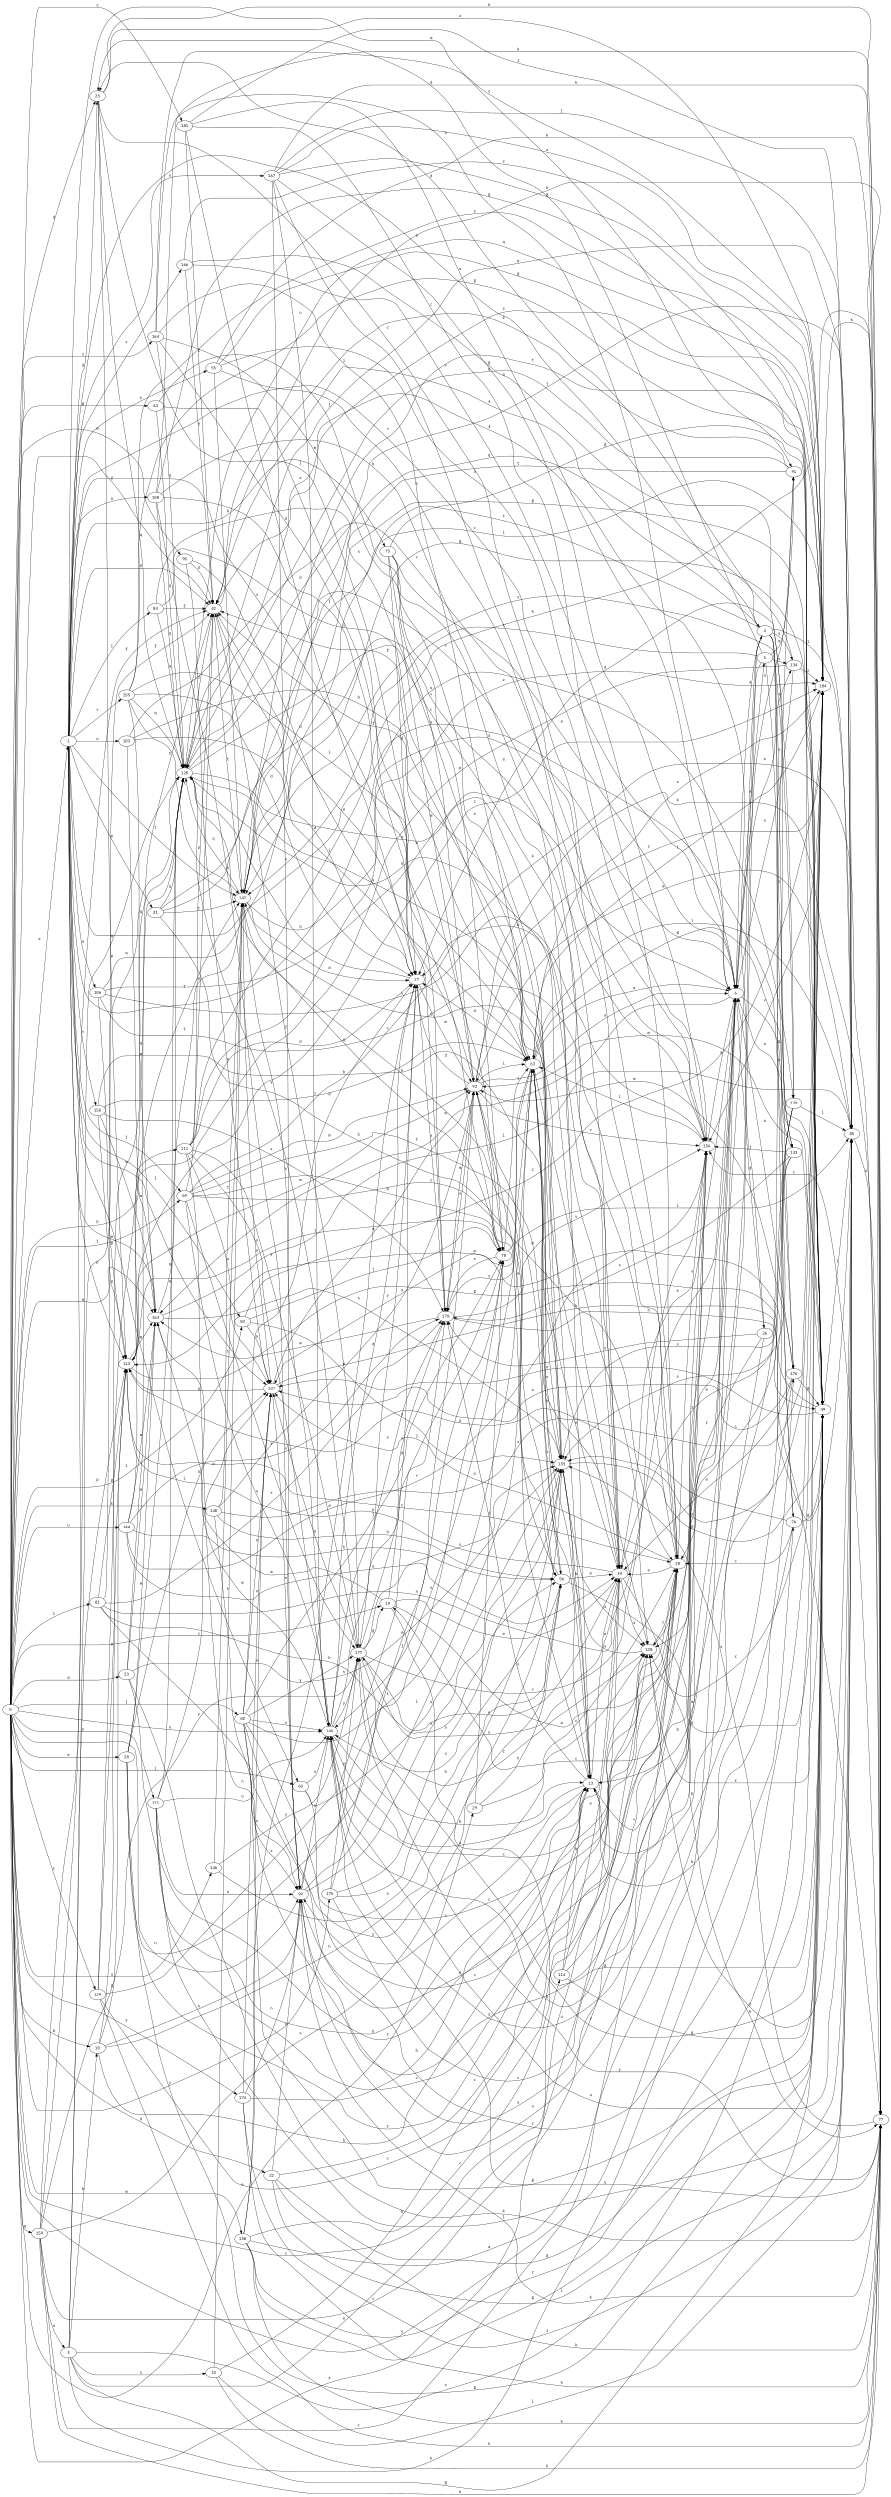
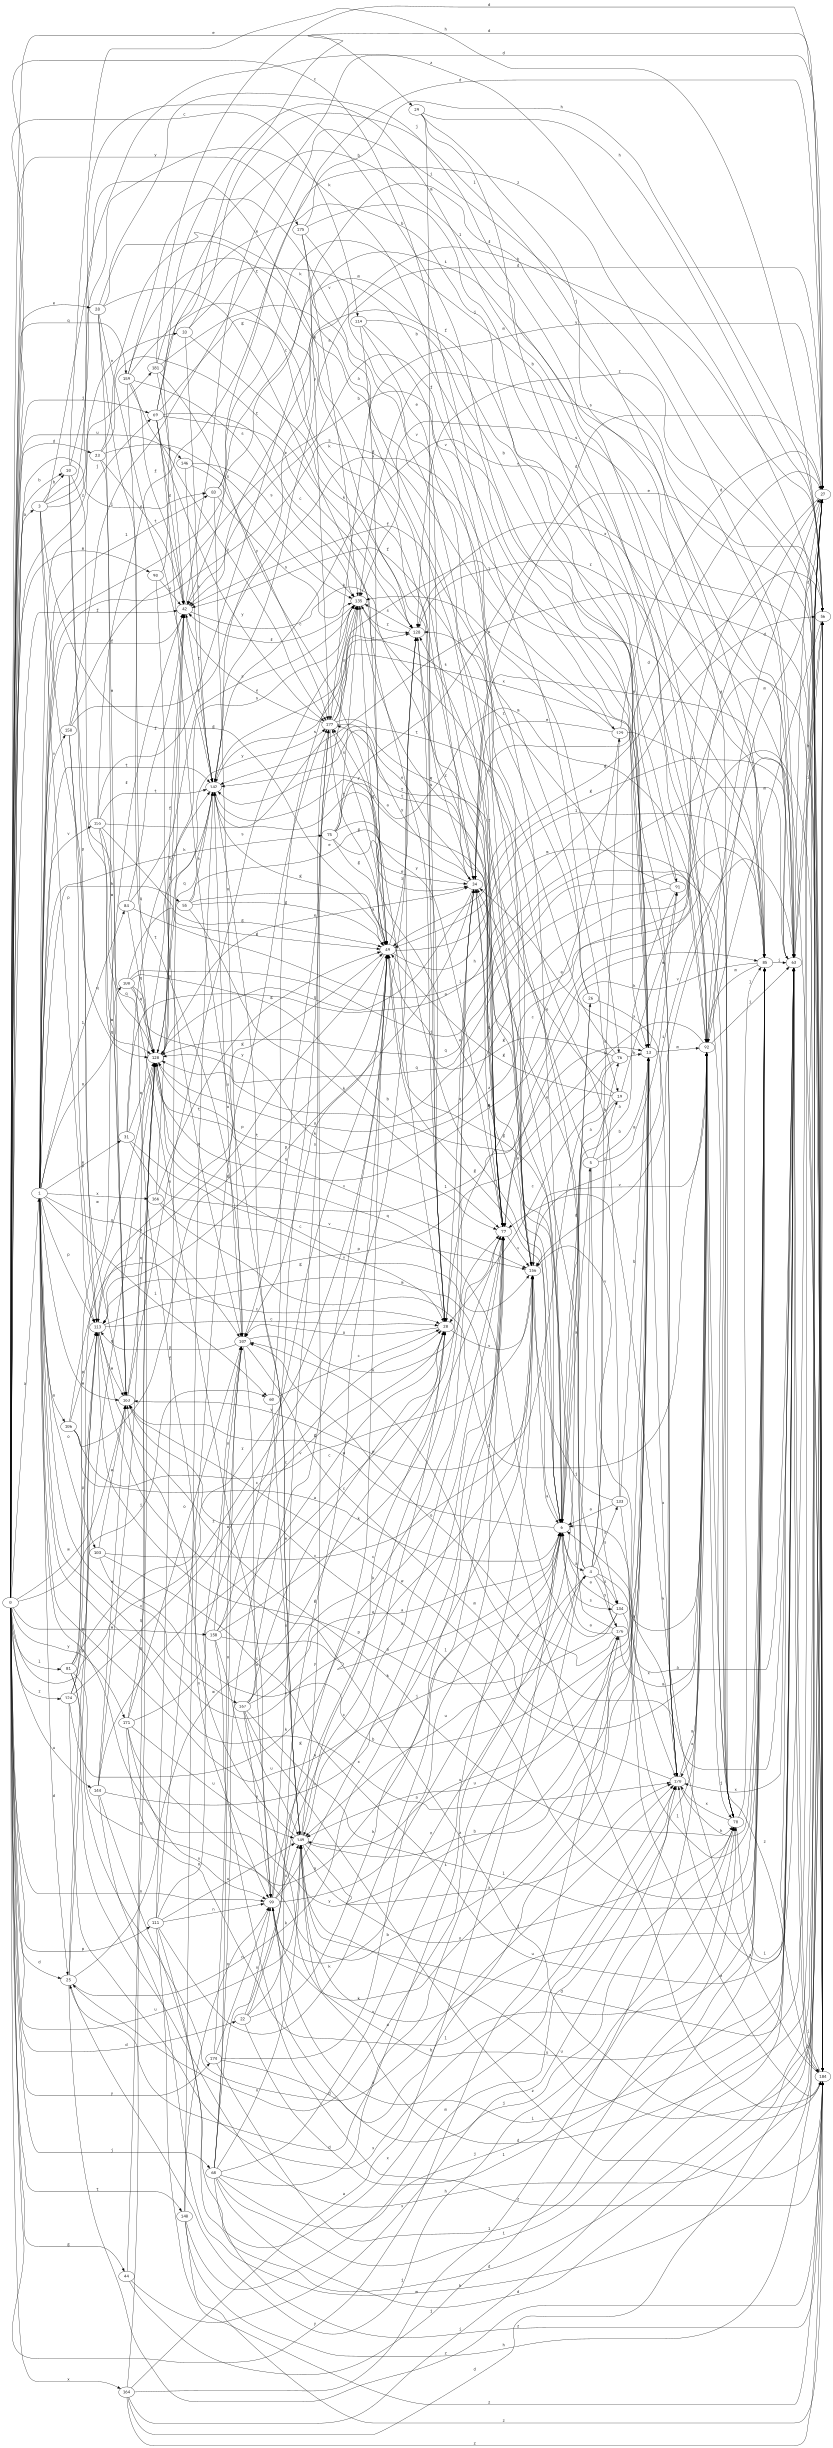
  strict digraph {
    fontname="IBM Plex Mono"
    rankdir=LR
    node [fontname="IBM Plex Mono"]
    edge [fontname="IBM Plex Mono"]
    0
    1
    3
    10
    19
    22
    23
    25
    28
    29
    42
    44
    60
    68
    69
    81
    83
    90
    99
    111
    114
    n22 [label=159]
    124
    128
    140
    144
    146
    149
    158
    163
    164
    171
    174
    175
    176
    181
    4
    31
    55
    75
    84
    91
    100
    103
    106
    107
    113
    129
    142
    150
    155
    156
    166
    167
    170
    33
    34
    49
    76
    120
    184
    13
    56
    6
    27
    20
    85
    77
    135
    70
    177
    63
    92
    133
    134
    5
    26
    0 -> 1 [label=a]
-   n22 -> 3 [label=a]
+   0 -> 3 [label=a]
    0 -> 10 [label=b]
    0 -> 19 [label=c]
    0 -> 22 [label=d]
    0 -> 23 [label=d]
    0 -> 25 [label=d]
    0 -> 28 [label=e]
    0 -> 29 [label=e]
    0 -> 42 [label=f]
    0 -> 44 [label=g]
    0 -> 60 [label=i]
    0 -> 68 [label=j]
    0 -> 69 [label=j]
    0 -> 81 [label=l]
    0 -> 83 [label=l]
    0 -> 90 [label=m]
    0 -> 99 [label=n]
    0 -> 111 [label=p]
    0 -> 114 [label=c]
    0 -> n22 [label=q]
    0 -> 124 [label=r]
    0 -> 128 [label=r]
    0 -> 140 [label=t]
    0 -> 144 [label=u]
    0 -> 146 [label=u]
    0 -> 149 [label=u]
    0 -> 158 [label=w]
    0 -> 163 [label=w]
    0 -> 164 [label=x]
    0 -> 171 [label=y]
    0 -> 174 [label=y]
    0 -> 175 [label=y]
    0 -> 176 [label=y]
    0 -> 181 [label=z]
    1 -> 25 [label=d]
    1 -> 42 [label=f]
    1 -> 60 [label=i]
    1 -> 69 [label=j]
    1 -> 83 [label=l]
    1 -> 163 [label=w]
    1 -> 176 [label=y]
    1 -> 4 [label=a]
    1 -> 31 [label=e]
    1 -> 55 [label=h]
    1 -> 75 [label=k]
    1 -> 84 [label=l]
    1 -> 91 [label=m]
    1 -> 100 [label=o]
    1 -> 103 [label=o]
    1 -> 106 [label=o]
    1 -> 107 [label=o]
    1 -> 113 [label=p]
    1 -> 129 [label=s]
    1 -> 142 [label=t]
    1 -> 150 [label=v]
    1 -> 155 [label=v]
    1 -> 156 [label=v]
    1 -> 166 [label=x]
    1 -> 167 [label=x]
    1 -> 170 [label=x]
    3 -> 10 [label=b]
    3 -> 113 [label=p]
    3 -> 33 [label=n]
    3 -> 34 [label=e]
    3 -> 49 [label=g]
    3 -> 76 [label=k]
    3 -> 120 [label=q]
    3 -> 184 [label=z]
    10 -> 99 [label=n]
    10 -> 113 [label=p]
    10 -> 120 [label=q]
    10 -> 13 [label=b]
    10 -> 56 [label=h]
    19 -> 163 [label=w]
    19 -> 34 [label=e]
    19 -> 49 [label=g]
    19 -> 6 [label=a]
    19 -> 27 [label=d]
    22 -> 99 [label=n]
    22 -> 49 [label=g]
    22 -> 20 [label=c]
    22 -> 85 [label=l]
    22 -> 77 [label=k]
    23 -> 42 [label=f]
    23 -> 128 [label=r]
    23 -> 163 [label=w]
    23 -> 77 [label=k]
    23 -> 135 [label=s]
    25 -> 113 [label=p]
    25 -> 120 [label=q]
    25 -> 184 [label=z]
    25 -> 20 [label=c]
    25 -> 77 [label=k]
    25 -> 70 [label=j]
    28 -> 128 [label=r]
    28 -> 163 [label=w]
    28 -> 107 [label=o]
    28 -> 142 [label=t]
    28 -> 49 [label=g]
    28 -> 70 [label=j]
    29 -> 56 [label=h]
    29 -> 20 [label=c]
    29 -> 70 [label=j]
    42 -> 142 [label=t]
    42 -> 27 [label=d]
    42 -> 77 [label=k]
    44 -> 170 [label=x]
    44 -> 120 [label=q]
    44 -> 70 [label=j]
    60 -> 149 [label=u]
    60 -> 20 [label=c]
    60 -> 135 [label=s]
    68 -> 149 [label=u]
    68 -> 107 [label=o]
    68 -> 156 [label=v]
    68 -> 49 [label=g]
    68 -> 184 [label=z]
    68 -> 6 [label=a]
    68 -> 27 [label=d]
    68 -> 70 [label=j]
    68 -> 177 [label=y]
    68 -> 63 [label=i]
    69 -> 42 [label=f]
    69 -> 128 [label=r]
    69 -> 149 [label=u]
    69 -> 13 [label=b]
    69 -> 20 [label=c]
    69 -> 77 [label=k]
    69 -> 177 [label=y]
    69 -> 92 [label=m]
    81 -> 42 [label=f]
    81 -> 128 [label=r]
    81 -> 113 [label=p]
    81 -> 170 [label=x]
    81 -> 56 [label=h]
    81 -> 6 [label=a]
    83 -> 107 [label=o]
    83 -> 184 [label=z]
    83 -> 135 [label=s]
    83 -> 70 [label=j]
    90 -> 42 [label=f]
    90 -> 107 [label=o]
    90 -> 27 [label=d]
    99 -> 149 [label=u]
    99 -> 34 [label=e]
    99 -> 6 [label=a]
    99 -> 77 [label=k]
    99 -> 135 [label=s]
    99 -> 70 [label=j]
    99 -> 63 [label=i]
    111 -> 42 [label=f]
    111 -> 99 [label=n]
    111 -> 149 [label=u]
    111 -> 107 [label=o]
    111 -> 184 [label=z]
    111 -> 27 [label=d]
    111 -> 77 [label=k]
    111 -> 177 [label=y]
    114 -> 156 [label=v]
    114 -> 34 [label=e]
    114 -> 49 [label=g]
    114 -> 13 [label=b]
    n22 -> 42 [label=f]
    n22 -> 156 [label=v]
    n22 -> 120 [label=q]
    n22 -> 20 [label=c]
    n22 -> 77 [label=k]
    n22 -> 135 [label=s]
    n22 -> 177 [label=y]
    124 -> 113 [label=p]
    124 -> 170 [label=x]
    124 -> 120 [label=q]
    124 -> 20 [label=c]
    124 -> 77 [label=k]
    128 -> 20 [label=c]
    128 -> 135 [label=s]
    140 -> 99 [label=n]
    140 -> 142 [label=t]
    140 -> 184 [label=z]
    140 -> 56 [label=h]
    140 -> 92 [label=m]
    144 -> 163 [label=w]
    144 -> 142 [label=t]
    144 -> 156 [label=v]
    144 -> 170 [label=x]
    144 -> 34 [label=e]
    144 -> 56 [label=h]
    146 -> 142 [label=t]
    146 -> 135 [label=s]
    146 -> 177 [label=y]
    149 -> 163 [label=w]
    149 -> 142 [label=t]
    149 -> 170 [label=x]
    149 -> 13 [label=b]
    149 -> 27 [label=d]
    149 -> 20 [label=c]
    149 -> 70 [label=j]
    149 -> 177 [label=y]
    158 -> 107 [label=o]
    158 -> 49 [label=g]
    158 -> 184 [label=z]
    158 -> 6 [label=a]
    158 -> 27 [label=d]
    158 -> 20 [label=c]
    158 -> 77 [label=k]
    163 -> 120 [label=q]
    163 -> 85 [label=l]
    163 -> 135 [label=s]
    164 -> 120 [label=q]
    164 -> 184 [label=z]
    164 -> 6 [label=a]
    164 -> 27 [label=d]
    164 -> 63 [label=i]
    164 -> 92 [label=m]
    171 -> 99 [label=n]
    171 -> 149 [label=u]
    171 -> 107 [label=o]
    171 -> 120 [label=q]
    171 -> 13 [label=b]
    171 -> 20 [label=c]
    171 -> 85 [label=l]
    174 -> 99 [label=n]
    174 -> 107 [label=o]
    174 -> 13 [label=b]
    174 -> 85 [label=l]
    174 -> 77 [label=k]
    175 -> 156 [label=v]
    175 -> 56 [label=h]
    175 -> 135 [label=s]
    175 -> 177 [label=y]
    175 -> 92 [label=m]
    176 -> 149 [label=u]
    176 -> 107 [label=o]
    176 -> 34 [label=e]
    176 -> 49 [label=g]
    176 -> 6 [label=a]
    176 -> 92 [label=m]
    181 -> 42 [label=f]
    181 -> 6 [label=a]
    181 -> 27 [label=d]
    181 -> 20 [label=c]
    181 -> 85 [label=l]
    4 -> 19 [label=c]
    4 -> 25 [label=d]
    4 -> 42 [label=f]
    4 -> 149 [label=u]
    4 -> 176 [label=y]
    4 -> 129 [label=s]
    4 -> 142 [label=t]
    4 -> 85 [label=l]
    4 -> 133 [label=s]
    4 -> 134 [label=s]
    31 -> 142 [label=t]
    31 -> 156 [label=v]
    31 -> 120 [label=q]
    31 -> 56 [label=h]
    31 -> 85 [label=l]
    55 -> 142 [label=t]
    55 -> 34 [label=e]
    55 -> 49 [label=g]
    55 -> 6 [label=a]
    55 -> 77 [label=k]
    75 -> 34 [label=e]
    75 -> 49 [label=g]
    75 -> 6 [label=a]
    75 -> 27 [label=d]
    75 -> 135 [label=s]
    75 -> 92 [label=m]
    84 -> 42 [label=f]
    84 -> 120 [label=q]
    84 -> 135 [label=s]
    84 -> 63 [label=i]
    91 -> 42 [label=f]
    91 -> 142 [label=t]
    91 -> 120 [label=q]
    91 -> 6 [label=a]
    100 -> 99 [label=n]
    100 -> 49 [label=g]
    100 -> 120 [label=q]
    100 -> 13 [label=b]
    100 -> 77 [label=k]
    100 -> 70 [label=j]
    103 -> 163 [label=w]
    103 -> 156 [label=v]
    103 -> 13 [label=b]
    103 -> 63 [label=i]
    106 -> 113 [label=p]
    106 -> 156 [label=v]
    106 -> 49 [label=g]
    106 -> 6 [label=a]
    106 -> 20 [label=c]
    107 -> 99 [label=n]
    107 -> 113 [label=p]
    107 -> 77 [label=k]
    107 -> 92 [label=m]
    113 -> 163 [label=w]
    113 -> 49 [label=g]
    113 -> 184 [label=z]
    113 -> 20 [label=c]
    113 -> 70 [label=j]
    113 -> 92 [label=m]
    129 -> 34 [label=e]
    129 -> 27 [label=d]
    129 -> 20 [label=c]
    129 -> 85 [label=l]
    129 -> 135 [label=s]
    142 -> 107 [label=o]
    142 -> 49 [label=g]
    142 -> 120 [label=q]
    142 -> 56 [label=h]
    142 -> 6 [label=a]
    142 -> 27 [label=d]
    142 -> 85 [label=l]
    150 -> 163 [label=w]
    150 -> 113 [label=p]
    150 -> 170 [label=x]
    150 -> 13 [label=b]
    150 -> 63 [label=i]
    155 -> 163 [label=w]
    155 -> 142 [label=t]
    155 -> 49 [label=g]
    155 -> 120 [label=q]
    155 -> 184 [label=z]
    155 -> 27 [label=d]
    155 -> 63 [label=i]
    156 -> 6 [label=a]
    156 -> 63 [label=i]
    166 -> 42 [label=f]
    166 -> 156 [label=v]
-   166 -> 133 [label=g]
+   166 -> 49 [label=g]
    166 -> 184 [label=z]
    167 -> 99 [label=n]
    167 -> 149 [label=u]
    167 -> 49 [label=g]
    167 -> 184 [label=z]
    167 -> 6 [label=a]
    167 -> 20 [label=c]
    167 -> 85 [label=l]
    167 -> 77 [label=k]
    170 -> 163 [label=w]
    170 -> 156 [label=v]
    170 -> 85 [label=h]
    170 -> 92 [label=m]
    33 -> 142 [label=t]
    33 -> 13 [label=b]
    33 -> 85 [label=l]
    33 -> 77 [label=k]
    34 -> 128 [label=r]
    34 -> 113 [label=p]
    34 -> 142 [label=t]
    34 -> 120 [label=q]
    34 -> 27 [label=d]
    34 -> 77 [label=k]
    34 -> 177 [label=y]
    49 -> 128 [label=r]
    49 -> 107 [label=o]
    49 -> 113 [label=p]
    49 -> 85 [label=l]
    49 -> 177 [label=y]
    49 -> 92 [label=m]
    76 -> 113 [label=p]
    76 -> 142 [label=t]
    76 -> 49 [label=g]
    76 -> 13 [label=b]
    76 -> 20 [label=c]
    120 -> 42 [label=f]
    120 -> 156 [label=v]
    120 -> 34 [label=e]
    120 -> 184 [label=z]
    120 -> 20 [label=c]
    120 -> 135 [label=s]
    120 -> 177 [label=y]
    184 -> 128 [label=r]
    184 -> 142 [label=t]
    184 -> 156 [label=v]
    184 -> 120 [label=q]
    184 -> 77 [label=k]
    184 -> 135 [label=s]
    184 -> 63 [label=i]
    13 -> 99 [label=n]
    13 -> 149 [label=u]
    13 -> 91 [label=m]
    13 -> 170 [label=x]
    13 -> 34 [label=e]
    13 -> 92 [label=m]
    56 -> 149 [label=u]
    56 -> 34 [label=e]
    56 -> 49 [label=g]
    56 -> 63 [label=i]
    56 -> 92 [label=m]
    6 -> 128 [label=r]
    6 -> 163 [label=w]
    6 -> 4 [label=a]
    6 -> 34 [label=e]
    6 -> 49 [label=g]
    6 -> 134 [label=s]
    6 -> 5 [label=a]
    6 -> 26 [label=d]
    27 -> 170 [label=x]
    27 -> 120 [label=q]
    27 -> 177 [label=y]
    27 -> 92 [label=m]
    20 -> 107 [label=o]
    20 -> 156 [label=v]
    20 -> 34 [label=e]
    85 -> 128 [label=r]
    85 -> 149 [label=u]
    85 -> 120 [label=q]
    85 -> 77 [label=k]
    85 -> 63 [label=i]
    85 -> 92 [label=m]
    77 -> 149 [label=u]
    77 -> 156 [label=v]
    77 -> 135 [label=s]
    77 -> 177 [label=y]
    135 -> 42 [label=f]
    135 -> 128 [label=r]
    135 -> 49 [label=g]
-   135 -> 13 [label=b]
+   29 -> 13 [label=b]
    70 -> 170 [label=x]
    70 -> 120 [label=q]
    70 -> 85 [label=l]
    70 -> 63 [label=i]
    177 -> 42 [label=f]
    177 -> 128 [label=r]
    177 -> 107 [label=o]
    177 -> 156 [label=v]
    177 -> 170 [label=x]
    177 -> 34 [label=e]
-   177 -> 19 [label=g]
+   177 -> 49 [label=g]
    177 -> 135 [label=s]
    63 -> 42 [label=f]
    63 -> 128 [label=r]
    63 -> 149 [label=u]
    63 -> 107 [label=o]
    63 -> 170 [label=x]
    63 -> 34 [label=e]
    63 -> 49 [label=g]
    63 -> 184 [label=z]
    63 -> 56 [label=h]
    63 -> 6 [label=a]
    63 -> 27 [label=d]
    63 -> 135 [label=s]
    92 -> 42 [label=f]
    92 -> 156 [label=v]
    92 -> 170 [label=x]
    92 -> 184 [label=z]
    92 -> 6 [label=a]
    92 -> 27 [label=d]
    92 -> 77 [label=k]
    92 -> 70 [label=j]
    92 -> 63 [label=i]
    133 -> 156 [label=j]
    133 -> 170 [label=x]
    133 -> 13 [label=b]
    133 -> 6 [label=a]
    133 -> 135 [label=s]
    134 -> 113 [label=p]
    134 -> 120 [label=q]
    134 -> 184 [label=z]
    134 -> 6 [label=a]
    5 -> 25 [label=d]
    5 -> 91 [label=m]
    5 -> 142 [label=t]
    5 -> 76 [label=k]
    5 -> 13 [label=b]
    5 -> 134 [label=s]
    26 -> 42 [label=f]
    26 -> 99 [label=n]
    26 -> 128 [label=r]
    26 -> 170 [label=x]
  }
